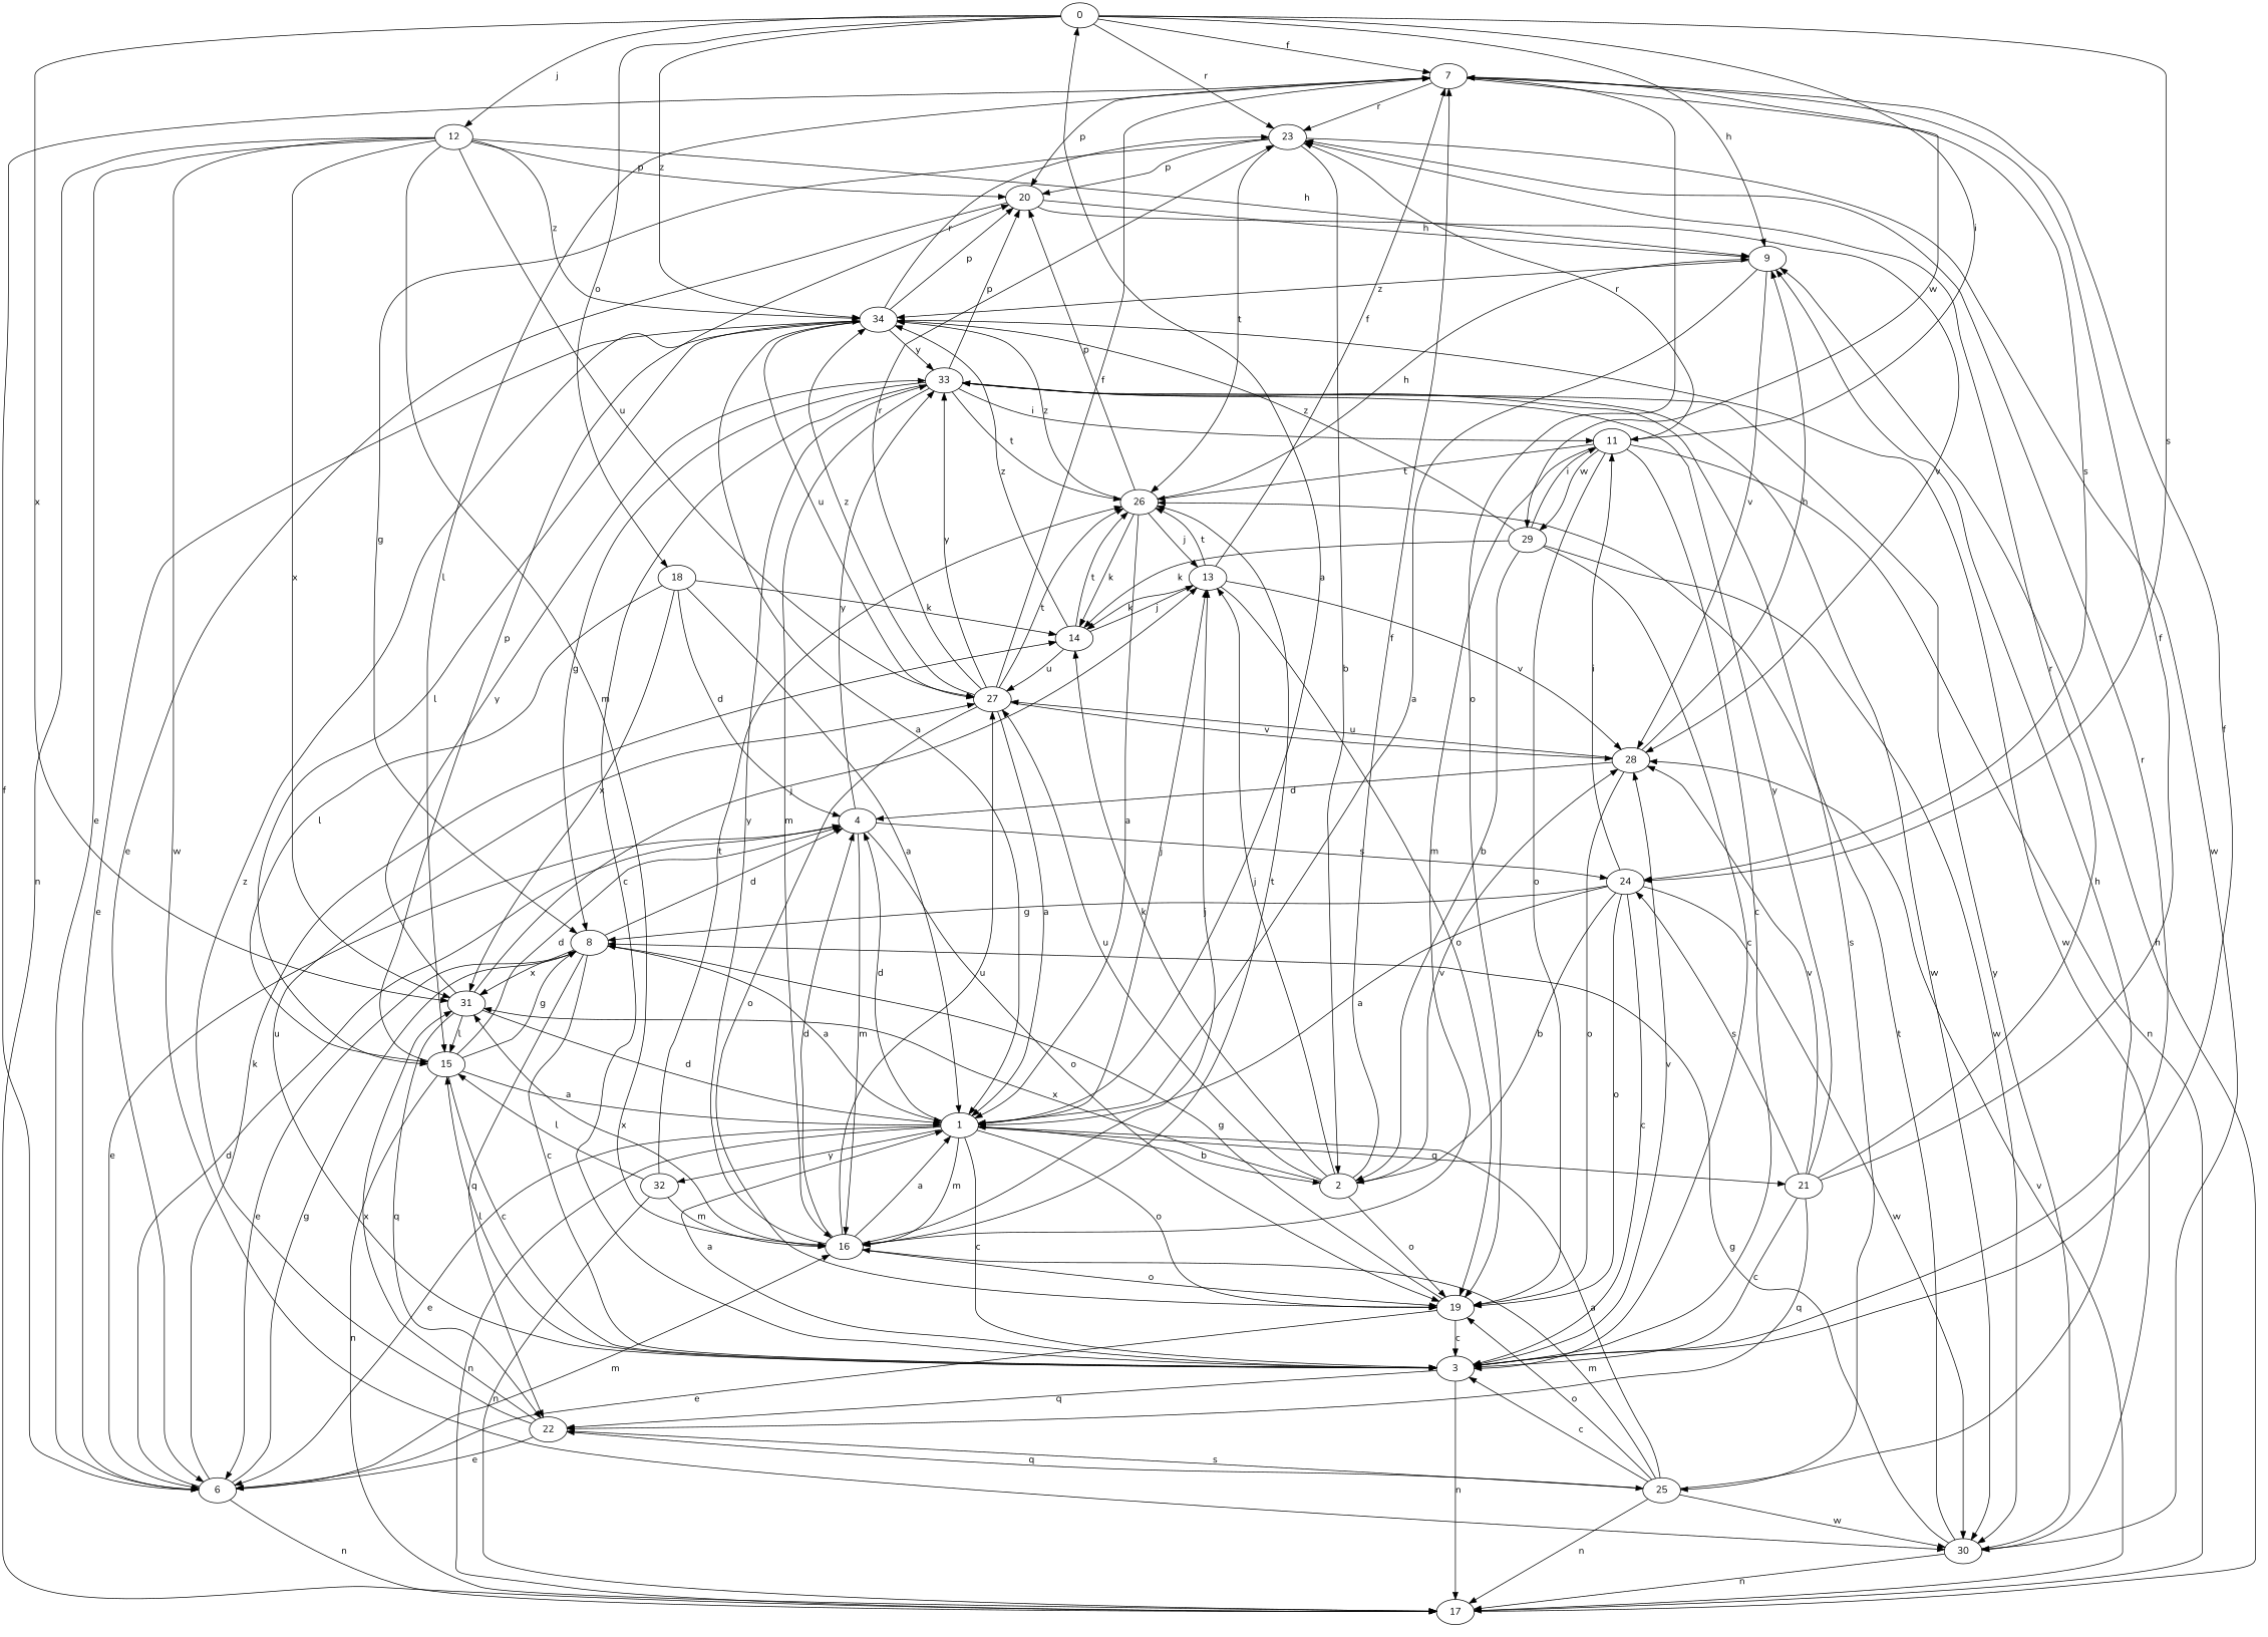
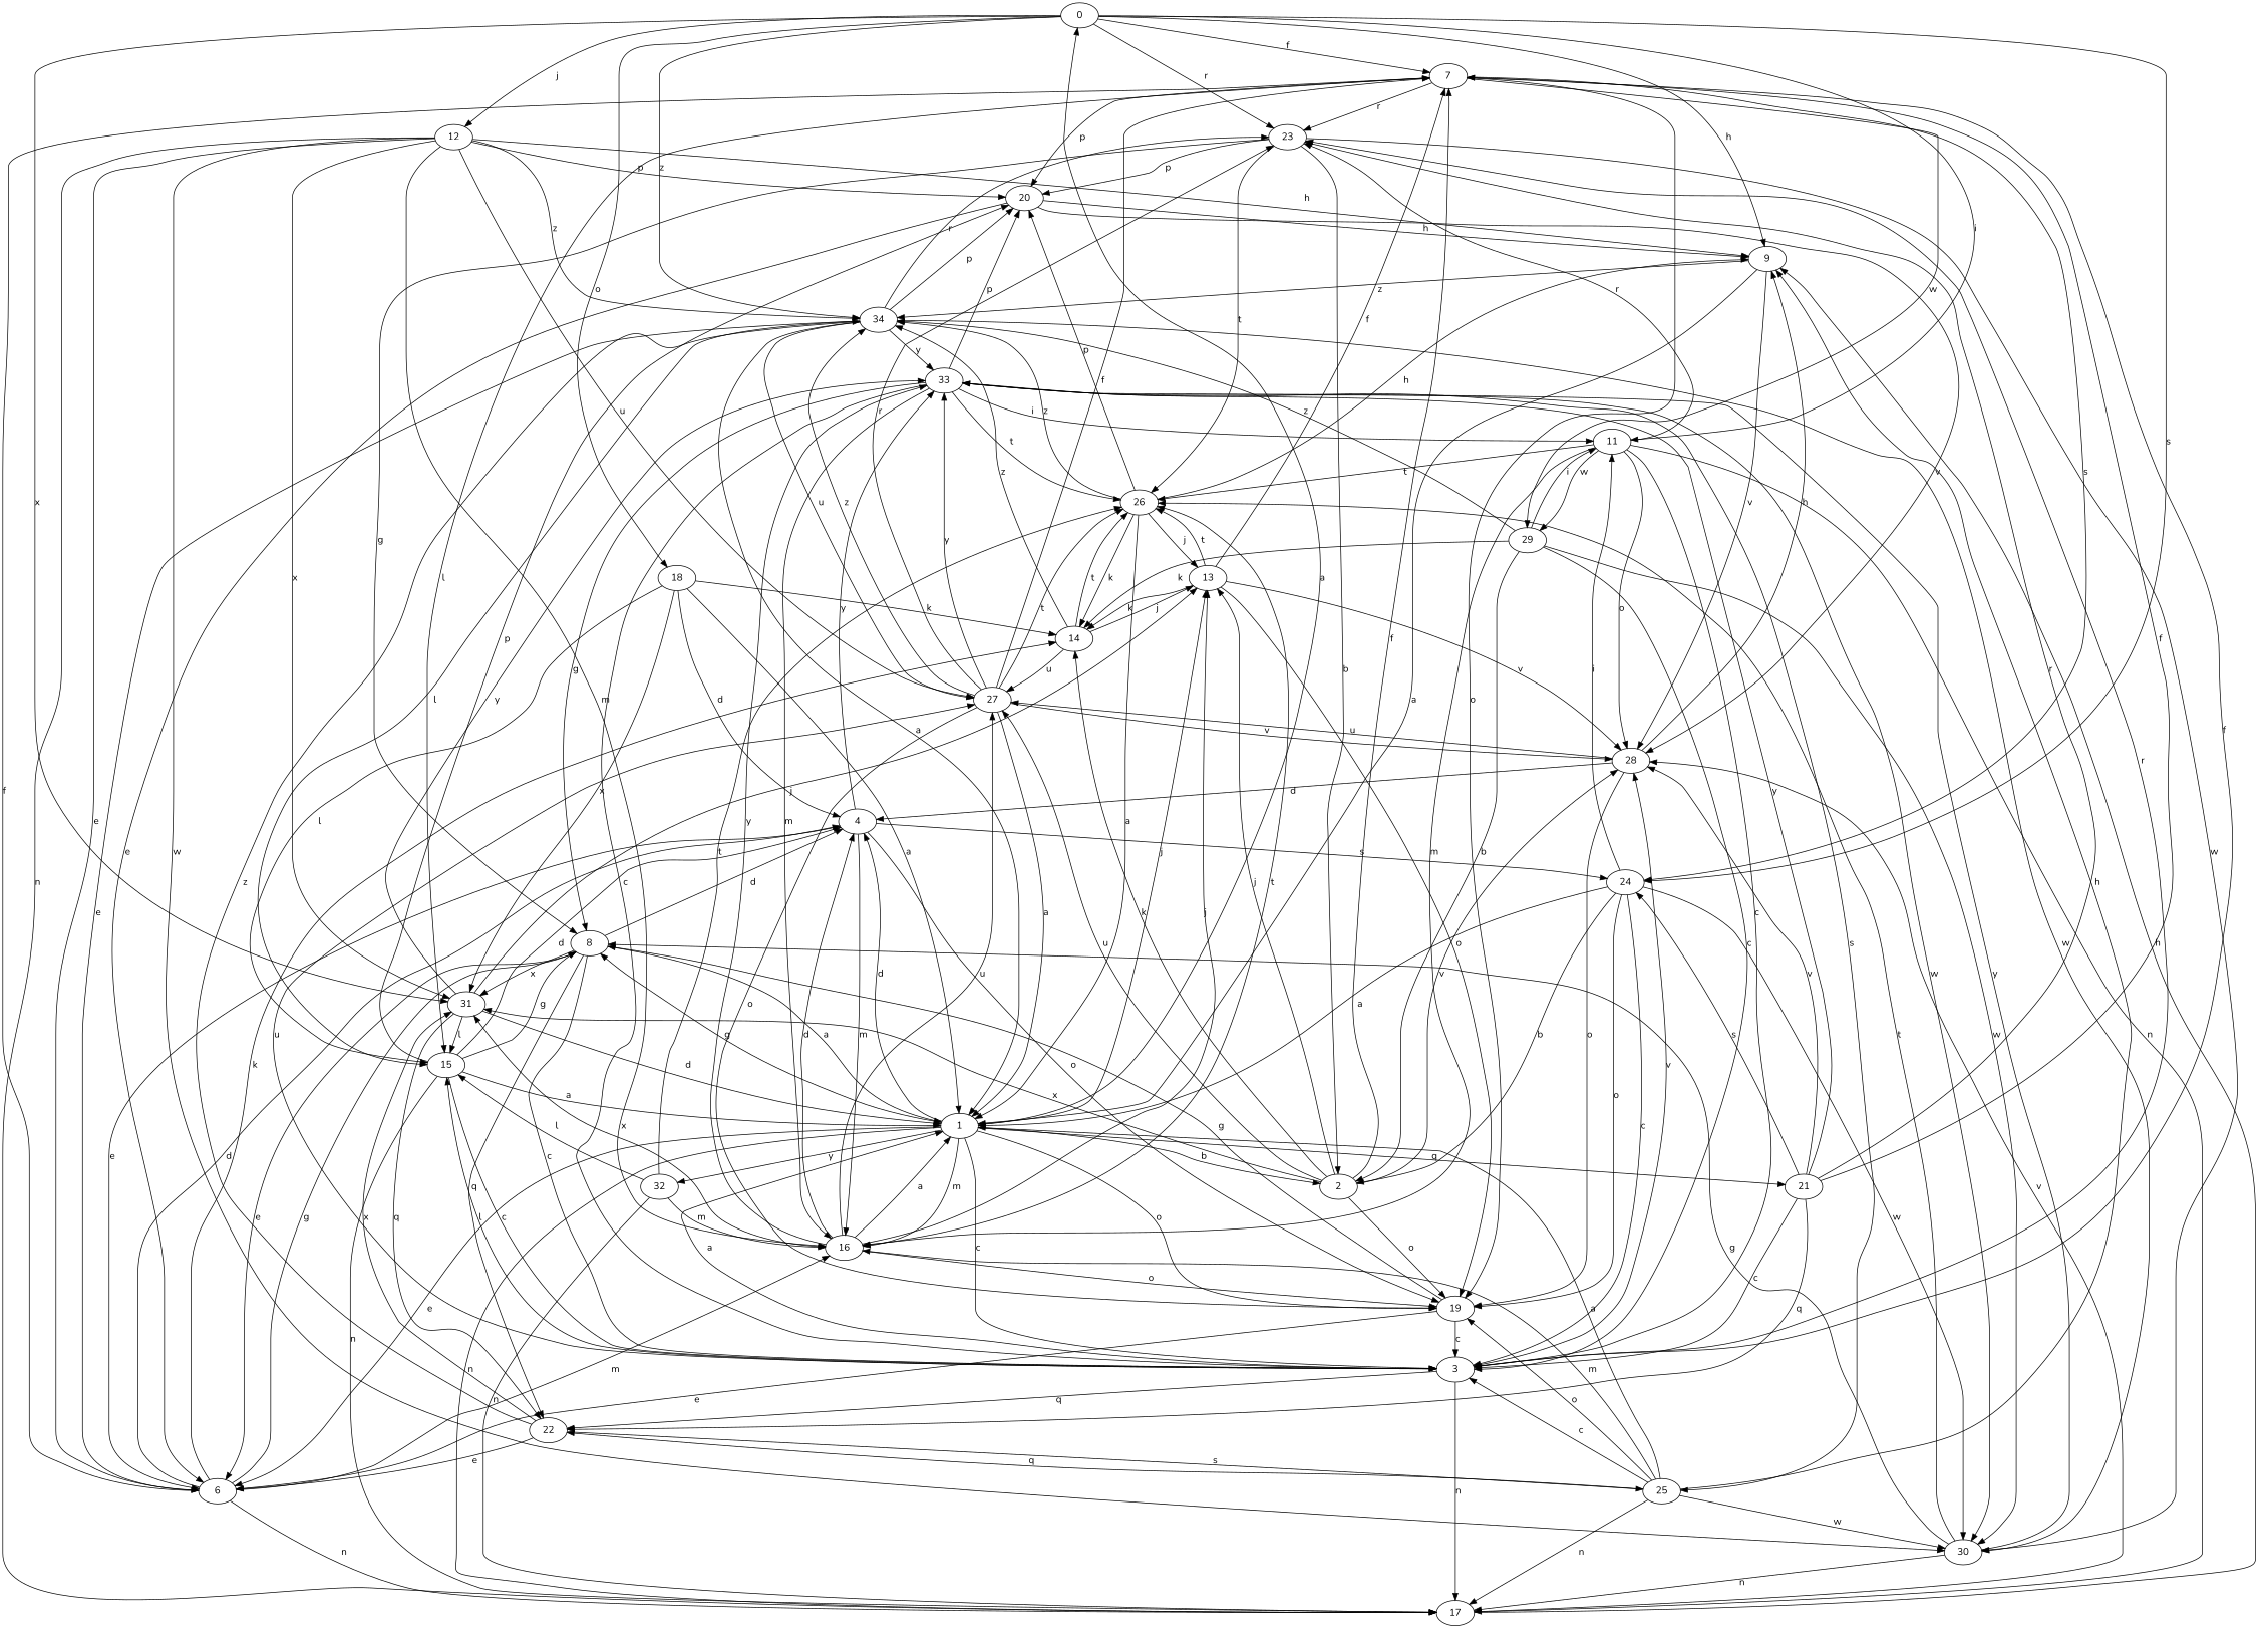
  strict digraph {
    fontname=Nunito
    node [fontname=Nunito]
    edge [fontname=Nunito]
    0
    7
    9
    11
    12
    18
    23
    24
    31
    34
    19
    15
    20
    29
    1
    28
    3
    16
    17
    26
    6
    27
    30
    4
    14
    2
    8
    13
    22
    33
    21
    32
    25
    0 -> 7 [label=f]
    0 -> 9 [label=h]
    0 -> 11 [label=i]
    0 -> 12 [label=j]
    0 -> 18 [label=o]
    0 -> 23 [label=r]
    0 -> 24 [label=s]
    0 -> 31 [label=x]
    0 -> 34 [label=z]
    7 -> 23 [label=r]
    7 -> 24 [label=s]
    7 -> 19 [label=o]
    7 -> 15 [label=l]
    7 -> 20 [label=p]
    7 -> 29 [label=w]
    9 -> 34 [label=z]
    9 -> 1 [label=a]
    9 -> 28 [label=v]
    11 -> 23 [label=r]
-   11 -> 19 [label=o]
+   11 -> 28 [label=o]
    11 -> 29 [label=w]
    11 -> 3 [label=c]
    11 -> 16 [label=m]
    11 -> 17 [label=n]
    11 -> 26 [label=t]
    12 -> 9 [label=h]
    12 -> 31 [label=x]
    12 -> 34 [label=z]
    12 -> 20 [label=p]
    12 -> 16 [label=m]
    12 -> 17 [label=n]
    12 -> 6 [label=e]
    12 -> 27 [label=u]
    12 -> 30 [label=w]
    18 -> 31 [label=x]
    18 -> 15 [label=l]
    18 -> 1 [label=a]
    18 -> 4 [label=d]
    18 -> 14 [label=k]
    23 -> 20 [label=p]
    23 -> 26 [label=t]
    23 -> 30 [label=w]
    23 -> 2 [label=b]
    23 -> 8 [label=g]
    24 -> 11 [label=i]
    24 -> 19 [label=o]
    24 -> 1 [label=a]
    24 -> 3 [label=c]
    24 -> 30 [label=w]
    24 -> 2 [label=b]
    31 -> 15 [label=l]
    31 -> 1 [label=d]
    31 -> 13 [label=j]
    31 -> 22 [label=q]
    31 -> 33 [label=y]
    34 -> 23 [label=r]
    34 -> 15 [label=l]
    34 -> 20 [label=p]
    34 -> 1 [label=a]
    34 -> 6 [label=e]
    34 -> 27 [label=u]
    34 -> 30 [label=w]
    34 -> 33 [label=y]
    19 -> 3 [label=c]
    19 -> 6 [label=e]
    19 -> 8 [label=g]
    15 -> 20 [label=p]
    15 -> 1 [label=a]
    15 -> 3 [label=c]
    15 -> 17 [label=n]
    15 -> 4 [label=d]
    15 -> 8 [label=g]
    20 -> 9 [label=h]
    20 -> 28 [label=v]
    20 -> 6 [label=e]
    29 -> 11 [label=i]
    29 -> 34 [label=z]
    29 -> 3 [label=c]
    29 -> 30 [label=w]
    29 -> 14 [label=k]
    29 -> 2 [label=b]
    1 -> 0 [label=a]
    1 -> 19 [label=o]
    1 -> 3 [label=c]
    1 -> 16 [label=m]
    1 -> 17 [label=n]
    1 -> 6 [label=e]
    1 -> 4 [label=d]
    1 -> 2 [label=b]
-   24 -> 8 [label=g]
+   1 -> 8 [label=g]
    1 -> 13 [label=j]
    1 -> 21 [label=q]
    1 -> 32 [label=y]
    28 -> 9 [label=h]
    28 -> 19 [label=o]
    28 -> 27 [label=u]
    28 -> 4 [label=d]
    3 -> 7 [label=f]
    3 -> 23 [label=r]
    3 -> 15 [label=l]
    3 -> 1 [label=a]
    3 -> 28 [label=v]
    3 -> 17 [label=n]
    3 -> 27 [label=u]
    3 -> 22 [label=q]
    16 -> 31 [label=x]
    16 -> 19 [label=o]
    16 -> 1 [label=a]
    16 -> 26 [label=t]
    16 -> 27 [label=u]
    16 -> 4 [label=d]
    16 -> 13 [label=j]
    16 -> 33 [label=y]
    17 -> 9 [label=h]
    17 -> 28 [label=v]
    26 -> 9 [label=h]
    26 -> 34 [label=z]
    26 -> 20 [label=p]
    26 -> 1 [label=a]
    26 -> 14 [label=k]
    26 -> 13 [label=j]
    6 -> 7 [label=f]
    6 -> 16 [label=m]
    6 -> 17 [label=n]
    6 -> 4 [label=d]
    6 -> 14 [label=k]
    6 -> 8 [label=g]
    27 -> 7 [label=f]
    27 -> 23 [label=r]
    27 -> 34 [label=z]
    27 -> 19 [label=o]
    27 -> 1 [label=a]
    27 -> 28 [label=v]
    27 -> 26 [label=t]
    27 -> 33 [label=y]
    30 -> 17 [label=n]
    30 -> 26 [label=t]
    30 -> 8 [label=g]
    30 -> 33 [label=y]
    4 -> 24 [label=s]
    4 -> 19 [label=o]
    4 -> 16 [label=m]
    4 -> 6 [label=e]
    4 -> 33 [label=y]
    14 -> 34 [label=z]
    14 -> 26 [label=t]
    14 -> 27 [label=u]
    14 -> 13 [label=j]
    2 -> 7 [label=f]
    2 -> 31 [label=x]
    2 -> 19 [label=o]
    2 -> 28 [label=v]
    2 -> 27 [label=u]
    2 -> 14 [label=k]
    2 -> 13 [label=j]
    8 -> 31 [label=x]
    8 -> 1 [label=a]
    8 -> 3 [label=c]
    8 -> 6 [label=e]
    8 -> 4 [label=d]
    8 -> 22 [label=q]
    13 -> 7 [label=f]
    13 -> 19 [label=o]
    13 -> 28 [label=v]
    13 -> 26 [label=t]
    13 -> 14 [label=k]
    22 -> 31 [label=x]
    22 -> 34 [label=z]
    22 -> 6 [label=e]
    22 -> 25 [label=s]
    33 -> 11 [label=i]
    33 -> 20 [label=p]
    33 -> 3 [label=c]
    33 -> 16 [label=m]
    33 -> 26 [label=t]
    33 -> 30 [label=w]
    33 -> 8 [label=g]
    33 -> 25 [label=s]
    21 -> 7 [label=f]
    21 -> 23 [label=r]
    21 -> 24 [label=s]
    21 -> 28 [label=v]
    21 -> 3 [label=c]
    21 -> 22 [label=q]
    21 -> 33 [label=y]
    32 -> 15 [label=l]
    32 -> 16 [label=m]
    32 -> 17 [label=n]
    32 -> 26 [label=t]
    25 -> 9 [label=h]
    25 -> 19 [label=o]
    25 -> 1 [label=a]
    25 -> 3 [label=c]
    25 -> 16 [label=m]
    25 -> 17 [label=n]
    25 -> 30 [label=w]
    25 -> 22 [label=q]
  }
